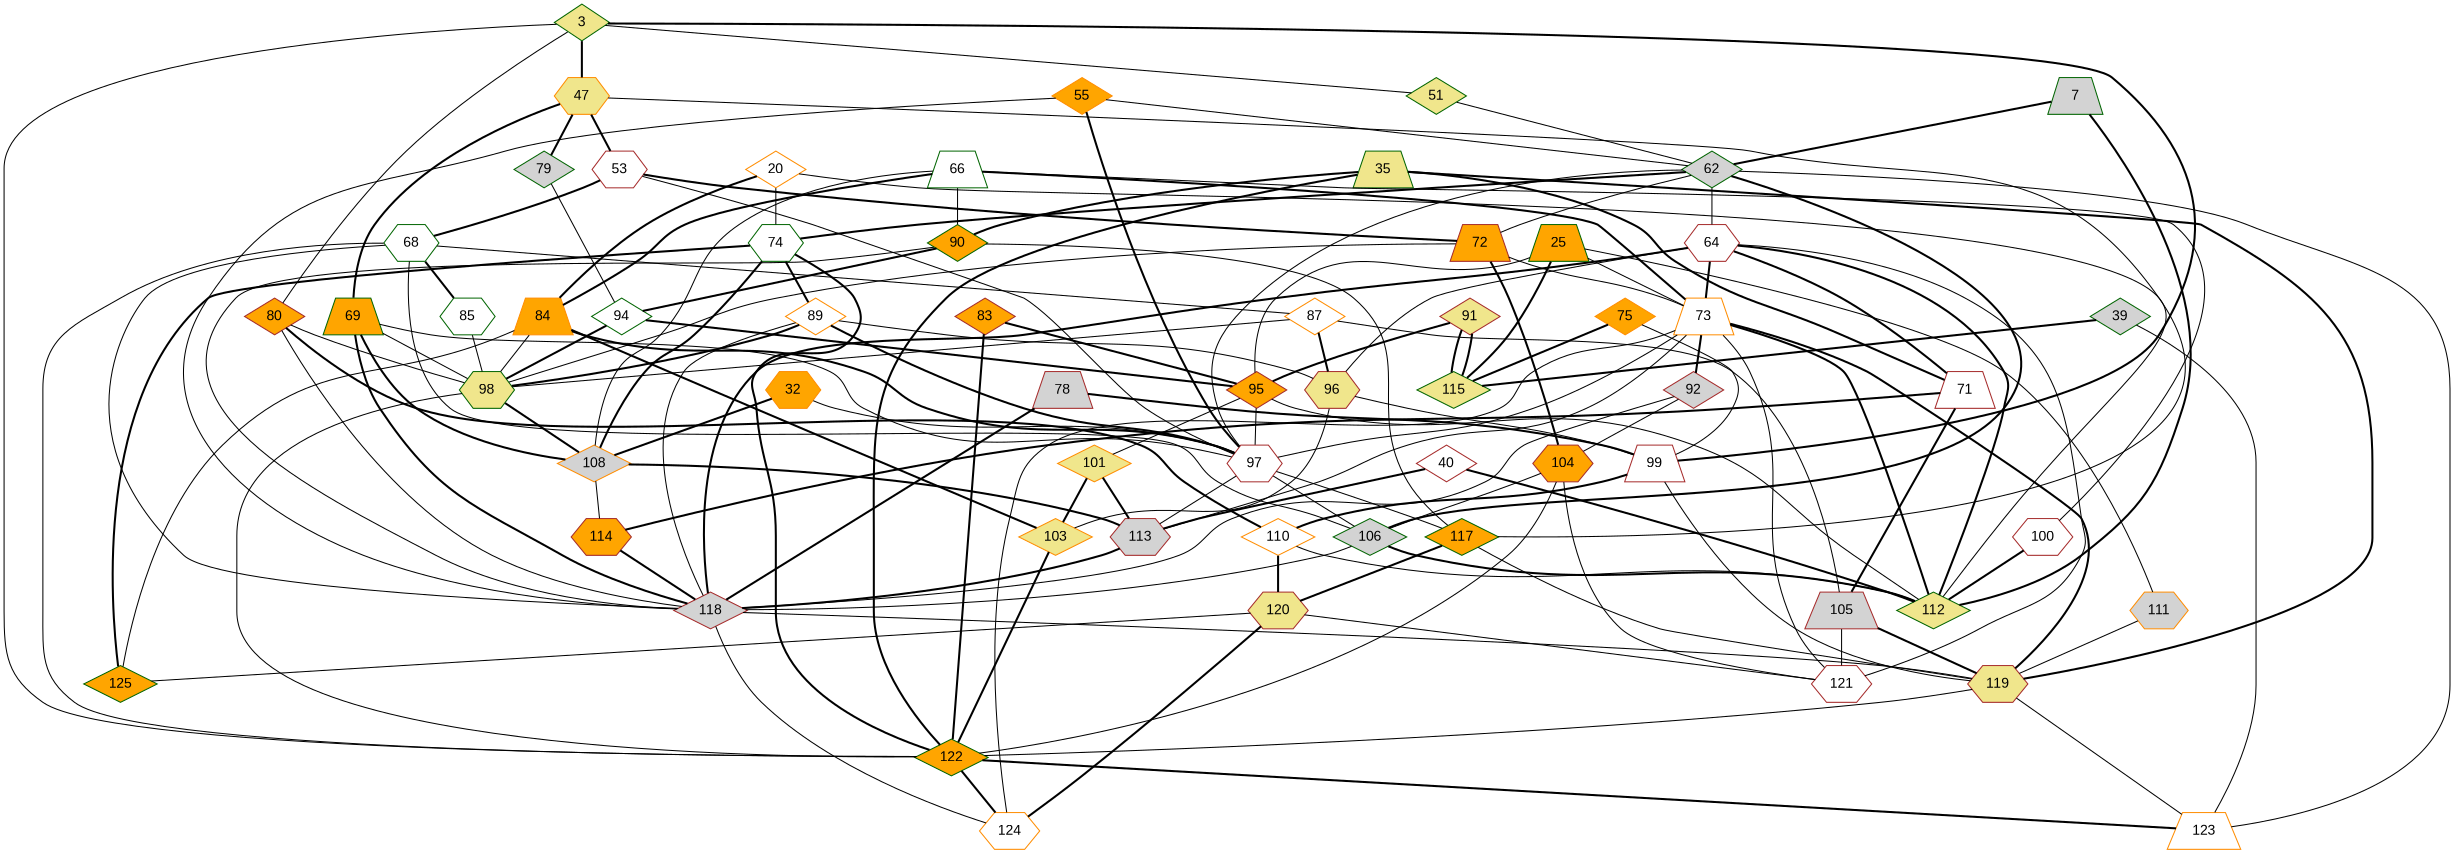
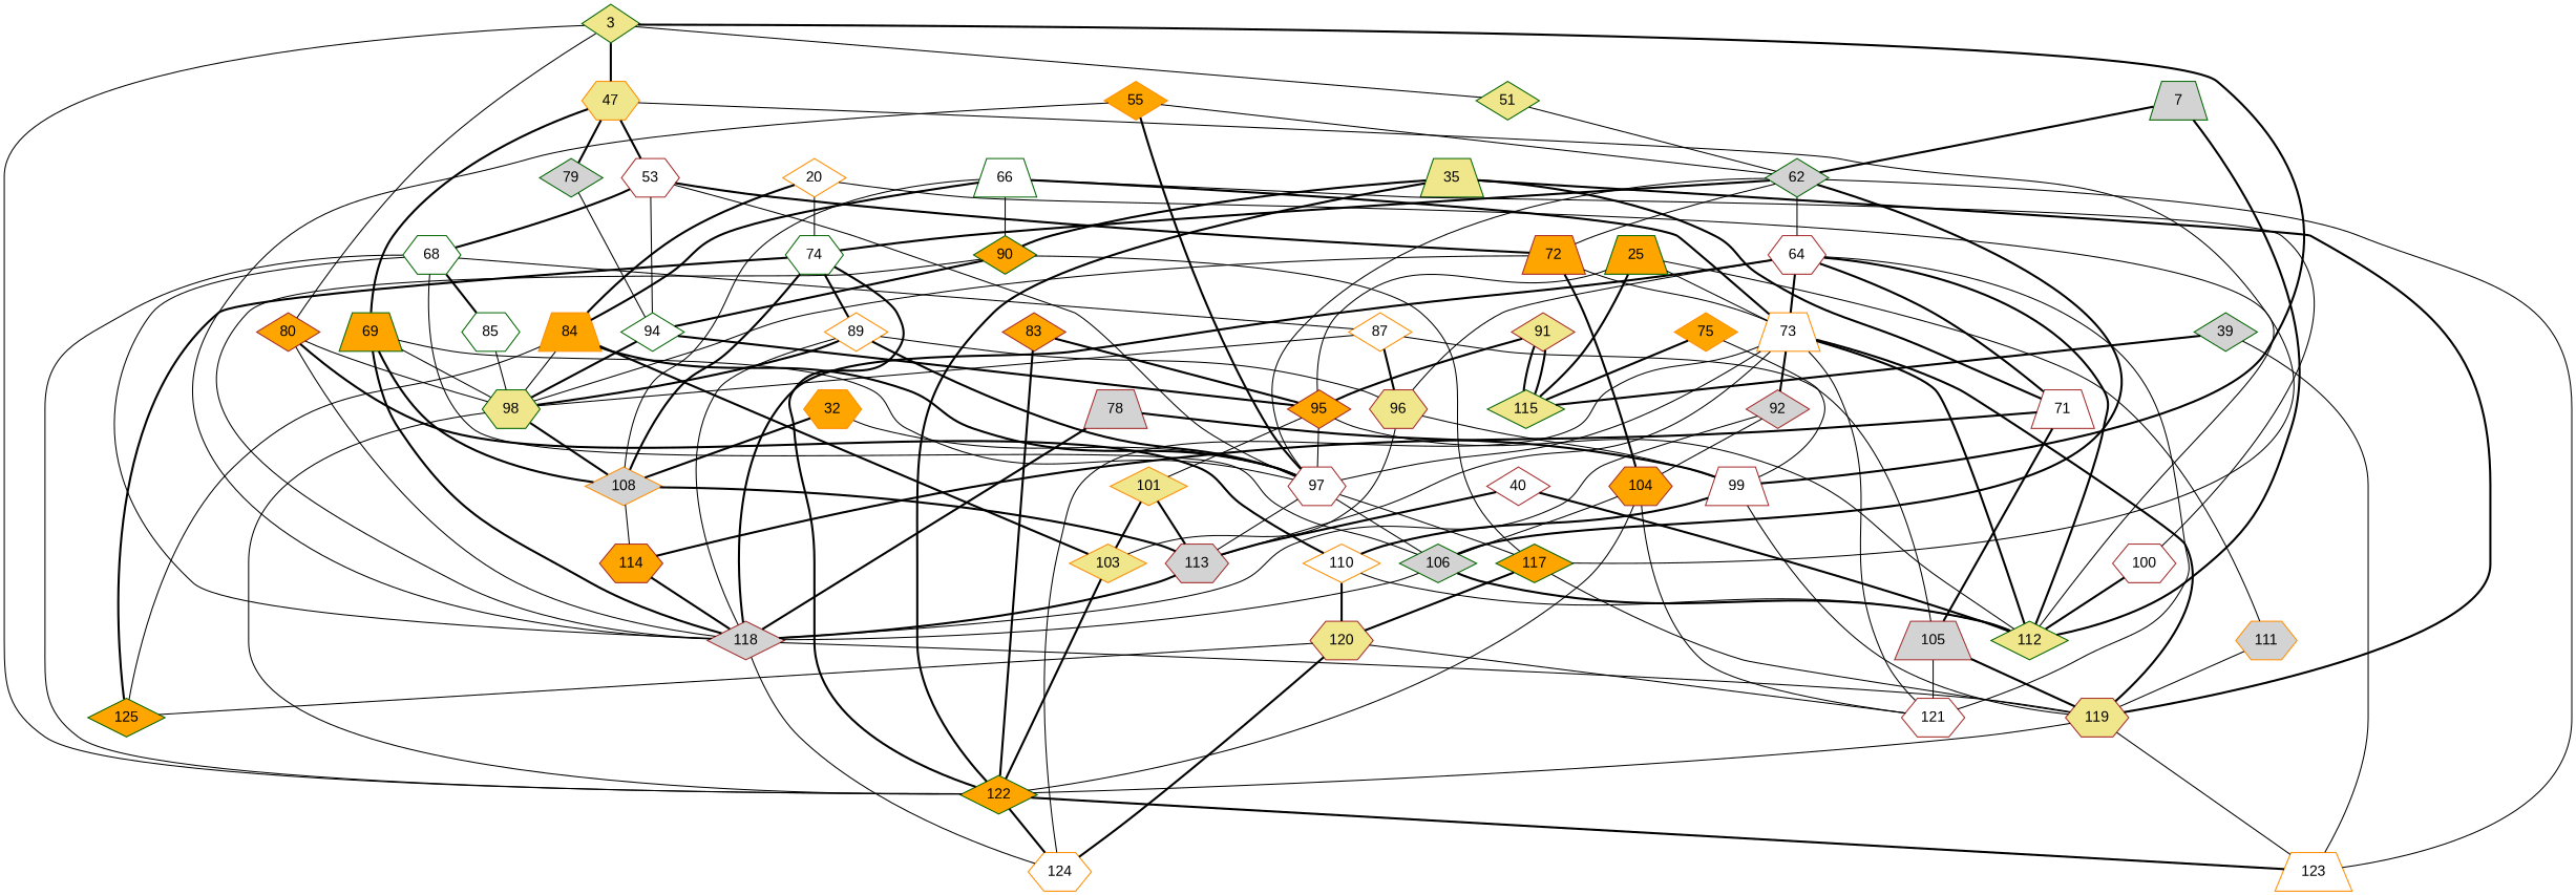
  graph {
    fontname="Liberation Sans"
    node [color=brown fillcolor=white fontname="Liberation Sans" shape=diamond style=filled]
    edge [fontname="Liberation Sans" style=solid]
    47 [color=darkorange fillcolor=khaki shape=hexagon super="+5"]
    53 [shape=hexagon super="+28"]
    69 [color=darkgreen fillcolor=orange shape=trapezium]
    79 [color=darkgreen fillcolor=lightgrey]
    117 [color=darkgreen fillcolor=orange]
    3 [color=darkgreen fillcolor=khaki]
    51 [color=darkgreen fillcolor=khaki]
    80 [fillcolor=orange]
    99 [shape=trapezium super="+24+42+65"]
    122 [color=darkgreen fillcolor=orange super="+82+81"]
    62 [color=darkgreen fillcolor=lightgrey super="+57+43"]
    118 [fillcolor=lightgrey super="+48+109"]
    98 [color=darkgreen fillcolor=khaki shape=hexagon super="+29+77"]
    110 [color=darkorange]
    119 [fillcolor=khaki shape=hexagon super="+93+116"]
    123 [color=darkorange shape=trapezium]
    124 [color=darkorange shape=hexagon]
    74 [color=darkgreen shape=hexagon super="+18"]
    97 [shape=hexagon super="+10+86"]
    72 [fillcolor=orange shape=trapezium super="+61"]
    64 [shape=hexagon super="+36+44+59+56"]
    106 [color=darkgreen fillcolor=lightgrey super="+58+102"]
    7 [color=darkgreen fillcolor=lightgrey shape=trapezium]
    112 [color=darkgreen fillcolor=khaki super="+14+21+41"]
    108 [color=darkorange fillcolor=lightgrey]
    89 [color=darkorange]
    125 [color=darkgreen fillcolor=orange]
    20 [color=darkorange]
    84 [color=darkorange fillcolor=orange shape=trapezium super="+46"]
    103 [color=darkorange fillcolor=khaki]
    73 [color=darkorange shape=trapezium super="+6+33"]
    113 [fillcolor=lightgrey shape=hexagon super="+67+107"]
    121 [shape=hexagon super="+22"]
    92 [fillcolor=lightgrey]
    25 [color=darkgreen fillcolor=orange shape=trapezium]
    95 [fillcolor=orange super="+88+12"]
    111 [color=darkorange fillcolor=lightgrey shape=hexagon super="+54"]
    115 [color=darkgreen fillcolor=khaki]
    101 [color=darkorange fillcolor=khaki]
    32 [color=darkorange fillcolor=orange shape=hexagon]
    114 [fillcolor=orange shape=hexagon super="+50"]
    35 [color=darkgreen fillcolor=khaki shape=trapezium]
    71 [shape=trapezium]
    90 [color=darkgreen fillcolor=orange super="+13"]
    105 [fillcolor=lightgrey shape=trapezium super="+4"]
    94 [color=darkgreen super="+30"]
    39 [color=darkgreen fillcolor=lightgrey]
    40
    68 [color=darkgreen shape=hexagon super="+11"]
    120 [fillcolor=khaki shape=hexagon super="+17"]
    85 [color=darkgreen shape=hexagon]
    87 [color=darkorange super="+63"]
    104 [fillcolor=orange shape=hexagon super="+70"]
    55 [color=darkorange fillcolor=orange]
    96 [fillcolor=khaki shape=hexagon]
    100 [shape=hexagon]
    66 [color=darkgreen shape=trapezium super="+49"]
    75 [color=darkorange fillcolor=orange]
    78 [fillcolor=lightgrey shape=trapezium]
    83 [fillcolor=orange]
    91 [fillcolor=khaki]
    47 -- 53 [style=bold]
    47 -- 69 [style=bold]
    47 -- 79 [style=bold]
    47 -- 117
    53 -- 97
    53 -- 72 [style=bold]
+   53 -- 94
    53 -- 68 [style=bold]
    69 -- 118 [style=bold]
    69 -- 98
    69 -- 97
    69 -- 108 [style=bold]
    79 -- 94
    117 -- 119
    117 -- 120 [style=bold]
    3 -- 47 [style=bold weight=2]
    3 -- 51
    3 -- 80
    3 -- 99 [style=bold]
    3 -- 122
    51 -- 62
    80 -- 118
    80 -- 98
    80 -- 110 [style=bold]
    99 -- 110 [style=bold]
    99 -- 119 [weight=2]
    122 -- 123 [style=bold]
    122 -- 124 [style=bold]
    62 -- 123
    62 -- 74 [style=bold]
    62 -- 97
    62 -- 72
    62 -- 64 [weight=3]
    62 -- 106 [style=bold]
    118 -- 119
    118 -- 124
    98 -- 122 [weight=2]
    98 -- 108 [style=bold]
    110 -- 112
    110 -- 120 [style=bold]
    119 -- 122
    119 -- 123
    74 -- 122 [style=bold]
    74 -- 108 [style=bold weight=2]
    74 -- 89 [style=bold]
    74 -- 125 [style=bold]
    97 -- 117
    97 -- 106
    97 -- 113
    72 -- 98
    72 -- 73
    72 -- 104 [style=bold]
    64 -- 118 [style=bold weight=3]
    64 -- 112 [style=bold weight=2]
    64 -- 73 [style=bold weight=2]
    64 -- 121 [weight=2]
    64 -- 71 [style=bold]
    64 -- 96 [weight=2]
    106 -- 118 [weight=2]
    106 -- 112 [style=bold weight=2]
    7 -- 62 [style=bold]
    7 -- 112 [style=bold]
    108 -- 113 [style=bold]
    108 -- 114
    89 -- 118
    89 -- 98 [style=bold]
    89 -- 97 [style=bold]
    89 -- 96
    20 -- 74
    20 -- 112
    20 -- 84 [style=bold]
    84 -- 98
    84 -- 97 [style=bold weight=2]
    84 -- 125
    84 -- 103 [style=bold weight=2]
    103 -- 122 [style=bold weight=3]
    73 -- 119 [style=bold weight=2]
    73 -- 124
    73 -- 97 [weight=2]
    73 -- 112 [style=bold]
    73 -- 113
    73 -- 121
    73 -- 92 [style=bold]
    113 -- 118 [style=bold weight=2]
    92 -- 118
    92 -- 104
    25 -- 73
    25 -- 95 [weight=3]
    25 -- 111
    25 -- 115 [style=bold]
    95 -- 97 [weight=2]
    95 -- 112
    95 -- 101
    111 -- 119 [weight=3]
    101 -- 103 [style=bold]
    101 -- 113 [style=bold]
    32 -- 97
    32 -- 108 [style=bold]
    114 -- 118 [style=bold]
    35 -- 122 [style=bold]
    35 -- 119 [style=bold]
    35 -- 71 [style=bold]
    35 -- 90 [style=bold]
    71 -- 114 [style=bold]
    71 -- 105 [style=bold]
    90 -- 117
    90 -- 118
    90 -- 94 [style=bold]
    105 -- 119 [style=bold weight=2]
    105 -- 121 [weight=2]
    94 -- 98 [style=bold]
    94 -- 95 [style=bold]
    39 -- 123
    39 -- 115 [style=bold]
    40 -- 112 [style=bold]
    40 -- 113 [style=bold]
    68 -- 122 [weight=2]
    68 -- 118 [weight=2]
    68 -- 106
    68 -- 85 [style=bold]
    68 -- 87
    120 -- 124 [style=bold]
    120 -- 125
    120 -- 121
    85 -- 98
    87 -- 98
    87 -- 105
    87 -- 96 [style=bold]
    104 -- 122
    104 -- 106
    104 -- 121
    55 -- 62
    55 -- 118
    55 -- 97 [style=bold]
    96 -- 99
    96 -- 103
    100 -- 112 [style=bold]
    66 -- 108
    66 -- 84 [style=bold]
    66 -- 73 [style=bold]
    66 -- 90
    66 -- 100
    75 -- 99
    75 -- 115 [style=bold]
    78 -- 99 [style=bold]
    78 -- 118 [style=bold]
    83 -- 122 [style=bold]
    83 -- 95 [style=bold]
    91 -- 95 [style=bold]
    91 -- 115 [style=bold]
    91 -- 115 [style=bold]
  }
